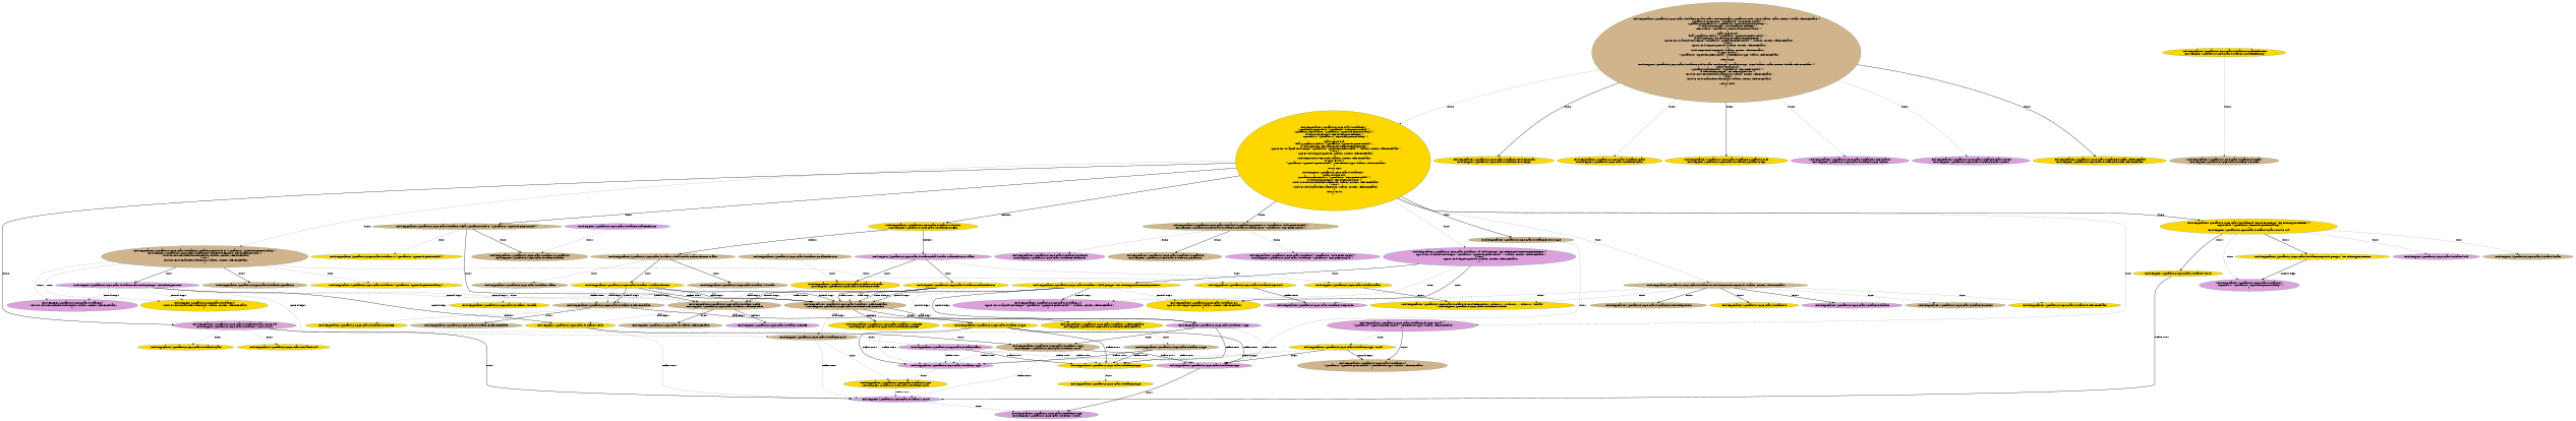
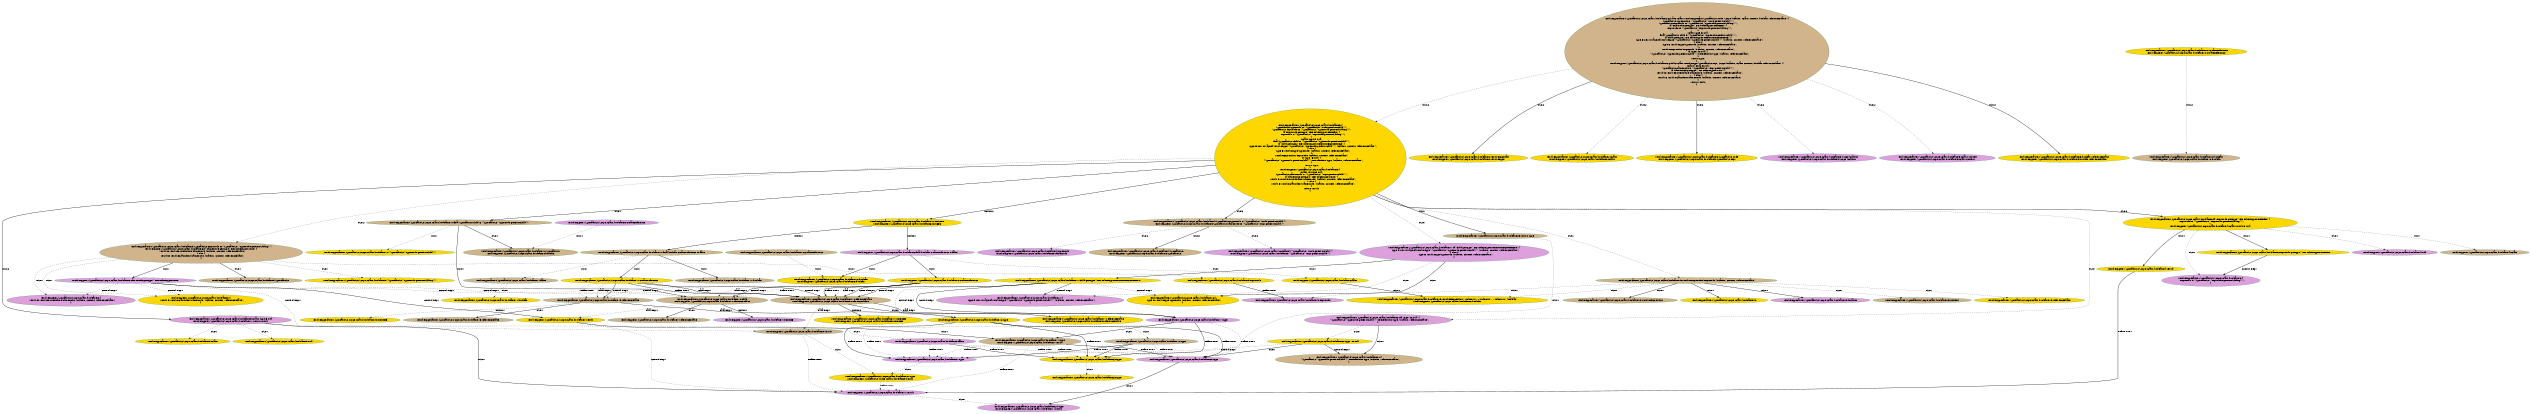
  digraph {
    fontname="DejaVu Serif"
    node [color=teal fillcolor=gold fontname="DejaVu Serif" shape=ellipse style=filled]
    edge [fontname="DejaVu Serif" style=dashed]
    n1 [label="resolveTypecast#?,SymTabAST,Scope,IClass,boolean#11:INSERT\nresolveType#?,SymTabAST,Scope,IClass,boolean#6:INSERT"]
    n2 [color=darkgreen fillcolor=tan label="resolveTypecast#?,SymTabAST,Scope,IClass,boolean#11:final boolean createReference = false"]
    n3 [color=darkgreen fillcolor=plum label="resolveType#?,SymTabAST,Scope,IClass,boolean#6:final boolean createReference = false"]
    n4 [color=darkgreen label="resolveTypecast#?,SymTabAST,Scope,IClass,boolean#11:createReference"]
    n5 [fillcolor=tan label="resolveTypecast#?,SymTabAST,Scope,IClass,boolean#11:boolean"]
    n6 [fillcolor=tan label="resolveTypecast#?,SymTabAST,Scope,IClass,boolean#11:false"]
    n7 [color=darkgreen label="resolveTypecast#?,SymTabAST,Scope,IClass,boolean#16:boolean\nresolveType#?,SymTabAST,Scope,IClass,boolean#6:boolean"]
    n8 [label="resolveType#?,SymTabAST,Scope,IClass,boolean#6:false"]
    n9 [color=darkgreen label="resolveType#?,SymTabAST,Scope,IClass,boolean#6:createReference"]
    n10 [color=darkgreen label="resolveTypecast#?,SymTabAST,Scope,IClass,boolean#3:\{\n    SymTabAST typeNode = ((SymTabAST) (node.getFirstChild()));\n    SymTabAST exprNode = ((SymTabAST) (typeNode.getNextSibling()));\n    if (exprNode.getType() == TokenTypes.RPAREN) \{\n        exprNode = ((SymTabAST) (exprNode.getNextSibling()));\n    \}\n    IClass type = null;\n    final SymTabAST child = ((SymTabAST) (typeNode.getFirstChild()));\n    if (child.getType() == TokenTypes.ARRAY_DECLARATOR) \{\n        type = new ArrayDef(resolveType(((SymTabAST) (typeNode.getFirstChild())), location, context, referencePhase));\n    \} else \{\n        type = resolveType(typeNode, location, context, referencePhase);\n    \}\n    resolveExpression(exprNode, location, context, referencePhase);\n    if (type != null) \{\n        ((SymTabAST) (typeNode.getFirstChild())).setDefinition(type, location, referencePhase);\n    \}\n    return type;\n\}\nresolveType#?,SymTabAST,Scope,IClass,boolean#3:\{\n    IClass result = null;\n    SymTabAST nameNode = ((SymTabAST) (expr.getFirstChild()));\n    if (nameNode.getType() == TokenTypes.DOT) \{\n        result = resolveDottedName(nameNode, location, context, referencePhase);\n    \} else \{\n        result = resolveClassIdent(nameNode, location, context, referencePhase);\n    \}\n    return result;\n\}"]
    n11 [color=darkgreen fillcolor=tan label="resolveTypecast#?,SymTabAST,Scope,IClass,boolean#4:SymTabAST typeNode = ((SymTabAST) (node.getFirstChild()))\nresolveType#?,SymTabAST,Scope,IClass,boolean#5:SymTabAST nameNode = ((SymTabAST) (expr.getFirstChild()))"]
    n12 [fillcolor=tan label="resolveTypecast#?,SymTabAST,Scope,IClass,boolean#5:SymTabAST exprNode = ((SymTabAST) (typeNode.getNextSibling()))\nresolveType#?,SymTabAST,Scope,IClass,boolean#6:if (nameNode.getType() == TokenTypes.DOT) \{\n    result = resolveDottedName(nameNode, location, context, referencePhase);\n\} else \{\n    result = resolveClassIdent(nameNode, location, context, referencePhase);\n\}"]
    n13 [label="resolveTypecast#?,SymTabAST,Scope,IClass,boolean#6:if (exprNode.getType() == TokenTypes.RPAREN) \{\n    exprNode = ((SymTabAST) (exprNode.getNextSibling()));\n\}\nresolveType#?,SymTabAST,Scope,IClass,boolean#4:IClass result = null"]
    n14 [color=darkgreen fillcolor=plum label="resolveTypecast#?,SymTabAST,Scope,IClass,boolean#9:IClass type = null\nresolveType#?,SymTabAST,Scope,IClass,boolean#11:return result"]
    n15 [color=darkgreen fillcolor=tan label="resolveTypecast#?,SymTabAST,Scope,IClass,boolean#10:final SymTabAST child = ((SymTabAST) (typeNode.getFirstChild()))"]
    n16 [fillcolor=plum label="resolveTypecast#?,SymTabAST,Scope,IClass,boolean#11:if (child.getType() == TokenTypes.ARRAY_DECLARATOR) \{\n    type = new ArrayDef(resolveType(((SymTabAST) (typeNode.getFirstChild())), location, context, referencePhase));\n\} else \{\n    type = resolveType(typeNode, location, context, referencePhase);\n\}"]
    n17 [color=darkgreen fillcolor=tan label="resolveTypecast#?,SymTabAST,Scope,IClass,boolean#19:resolveExpression(exprNode, location, context, referencePhase)"]
    n18 [color=darkgreen fillcolor=plum label="resolveTypecast#?,SymTabAST,Scope,IClass,boolean#20:if (type != null) \{\n    ((SymTabAST) (typeNode.getFirstChild())).setDefinition(type, location, referencePhase);\n\}"]
    n19 [fillcolor=tan label="resolveTypecast#?,SymTabAST,Scope,IClass,boolean#23:return type"]
    n20 [fillcolor=plum label="resolveTypecast#?,SymTabAST,Scope,IClass,boolean#4:typeNode\nresolveType#?,SymTabAST,Scope,IClass,boolean#5:nameNode"]
    n21 [color=darkgreen fillcolor=tan label="resolveTypecast#?,SymTabAST,Scope,IClass,boolean#4:SymTabAST\nresolveType#?,SymTabAST,Scope,IClass,boolean#5:SymTabAST"]
    n22 [fillcolor=plum label="resolveTypecast#?,SymTabAST,Scope,IClass,boolean#4:((SymTabAST) (node.getFirstChild()))\nresolveType#?,SymTabAST,Scope,IClass,boolean#5:((SymTabAST) (expr.getFirstChild()))"]
    n23 [color=darkgreen label="resolveTypecast#?,SymTabAST,Scope,IClass,boolean#5:exprNode"]
    n24 [color=darkgreen fillcolor=tan label="resolveTypecast#?,SymTabAST,Scope,IClass,boolean#5:SymTabAST"]
    n25 [label="resolveTypecast#?,SymTabAST,Scope,IClass,boolean#5:((SymTabAST) (typeNode.getNextSibling()))"]
    n26 [fillcolor=plum label="resolveType#?,SymTabAST,Scope,IClass,boolean#6:nameNode.getType() == TokenTypes.DOT"]
    n27 [color=darkgreen fillcolor=plum label="resolveType#?,SymTabAST,Scope,IClass,boolean#6:\{\n    result = resolveDottedName(nameNode, location, context, referencePhase);\n\}"]
    n28 [label="resolveType#?,SymTabAST,Scope,IClass,boolean#8:\{\n    result = resolveClassIdent(nameNode, location, context, referencePhase);\n\}"]
    n29 [label="resolveTypecast#?,SymTabAST,Scope,IClass,boolean#6:exprNode.getType() == TokenTypes.RPAREN"]
    n30 [fillcolor=plum label="resolveTypecast#?,SymTabAST,Scope,IClass,boolean#6:\{\n    exprNode = ((SymTabAST) (exprNode.getNextSibling()));\n\}"]
    n31 [color=darkgreen fillcolor=plum label="resolveType#?,SymTabAST,Scope,IClass,boolean#4:null"]
    n32 [fillcolor=tan label="resolveType#?,SymTabAST,Scope,IClass,boolean#4:IClass"]
    n33 [label="resolveType#?,SymTabAST,Scope,IClass,boolean#4:result"]
    n34 [color=darkgreen fillcolor=plum label="resolveTypecast#?,SymTabAST,Scope,IClass,boolean#9:false"]
    n35 [color=darkgreen label="resolveTypecast#?,SymTabAST,Scope,IClass,boolean#9:IClass"]
    n36 [label="resolveTypecast#?,SymTabAST,Scope,IClass,boolean#9:null"]
    n37 [fillcolor=plum label="resolveType#?,SymTabAST,Scope,IClass,boolean#11:result"]
    n38 [fillcolor=tan label="resolveTypecast#?,SymTabAST,Scope,IClass,boolean#10:child\nresolveType#?,SymTabAST,Scope,IClass,boolean#7:referencePhase"]
    n39 [color=darkgreen fillcolor=tan label="resolveTypecast#?,SymTabAST,Scope,IClass,boolean#10:SymTabAST\nresolveType#?,SymTabAST,Scope,IClass,boolean#8:boolean"]
    n40 [label="resolveTypecast#?,SymTabAST,Scope,IClass,boolean#10:((SymTabAST) (typeNode.getFirstChild()))"]
    n41 [label="resolveTypecast#?,SymTabAST,Scope,IClass,boolean#11:child.getType() == TokenTypes.ARRAY_DECLARATOR"]
    n42 [color=darkgreen fillcolor=plum label="resolveTypecast#?,SymTabAST,Scope,IClass,boolean#11:\{\n    type = new ArrayDef(resolveType(((SymTabAST) (typeNode.getFirstChild())), location, context, referencePhase));\n\}"]
    n43 [color=darkgreen label="resolveTypecast#?,SymTabAST,Scope,IClass,boolean#16:\{\n    type = resolveType(typeNode, location, context, referencePhase);\n\}"]
    n44 [color=darkgreen fillcolor=plum label="resolveTypecast#?,SymTabAST,Scope,IClass,boolean#19:exprNode"]
    n45 [color=darkgreen fillcolor=tan label="resolveTypecast#?,SymTabAST,Scope,IClass,boolean#19:resolveExpression"]
    n46 [label="resolveTypecast#?,SymTabAST,Scope,IClass,boolean#19:"]
    n47 [color=darkgreen label="resolveTypecast#?,SymTabAST,Scope,IClass,boolean#19:resolveExpression(<unknown>,<unknown>,<unknown>,boolean)\nresolveType#?,SymTabAST,Scope,IClass,boolean#6:boolean"]
    n48 [color=darkgreen fillcolor=plum label="resolveTypecast#?,SymTabAST,Scope,IClass,boolean#19:location"]
    n49 [fillcolor=tan label="resolveTypecast#?,SymTabAST,Scope,IClass,boolean#19:context"]
    n50 [color=darkgreen label="resolveTypecast#?,SymTabAST,Scope,IClass,boolean#19:referencePhase"]
    n51 [label="resolveTypecast#?,SymTabAST,Scope,IClass,boolean#20:type != null"]
    n52 [color=darkgreen fillcolor=tan label="resolveTypecast#?,SymTabAST,Scope,IClass,boolean#20:\{\n    ((SymTabAST) (typeNode.getFirstChild())).setDefinition(type, location, referencePhase);\n\}"]
    n53 [color=darkgreen label="resolveTypecast#?,SymTabAST,Scope,IClass,boolean#23:type"]
    n54 [color=darkgreen fillcolor=tan label="resolveTypecast#?,SymTabAST,Scope,IClass,boolean#2:private IClass resolveTypecast(SymTabAST node, Scope location, IClass context, boolean referencePhase) \{\n    SymTabAST typeNode = ((SymTabAST) (node.getFirstChild()));\n    SymTabAST exprNode = ((SymTabAST) (typeNode.getNextSibling()));\n    if (exprNode.getType() == TokenTypes.RPAREN) \{\n        exprNode = ((SymTabAST) (exprNode.getNextSibling()));\n    \}\n    IClass type = null;\n    final SymTabAST child = ((SymTabAST) (typeNode.getFirstChild()));\n    if (child.getType() == TokenTypes.ARRAY_DECLARATOR) \{\n        type = new ArrayDef(resolveType(((SymTabAST) (typeNode.getFirstChild())), location, context, referencePhase));\n    \} else \{\n        type = resolveType(typeNode, location, context, referencePhase);\n    \}\n    resolveExpression(exprNode, location, context, referencePhase);\n    if (type != null) \{\n        ((SymTabAST) (typeNode.getFirstChild())).setDefinition(type, location, referencePhase);\n    \}\n    return type;\n\}\nresolveType#?,SymTabAST,Scope,IClass,boolean#2:public IClass resolveType(SymTabAST expr, Scope location, IClass context, boolean referencePhase) \{\n    IClass result = null;\n    SymTabAST nameNode = ((SymTabAST) (expr.getFirstChild()));\n    if (nameNode.getType() == TokenTypes.DOT) \{\n        result = resolveDottedName(nameNode, location, context, referencePhase);\n    \} else \{\n        result = resolveClassIdent(nameNode, location, context, referencePhase);\n    \}\n    return result;\n\}"]
    n55 [label="resolveTypecast#?,SymTabAST,Scope,IClass,boolean#2:resolveTypecast\nresolveType#?,SymTabAST,Scope,IClass,boolean#2:resolveType"]
    n56 [color=darkgreen label="resolveTypecast#?,SymTabAST,Scope,IClass,boolean#2:IClass\nresolveType#?,SymTabAST,Scope,IClass,boolean#2:IClass"]
    n57 [color=darkgreen label="resolveTypecast#?,SymTabAST,Scope,IClass,boolean#3:SymTabAST node\nresolveType#?,SymTabAST,Scope,IClass,boolean#3:SymTabAST expr"]
    n58 [fillcolor=plum label="resolveTypecast#?,SymTabAST,Scope,IClass,boolean#3:Scope location\nresolveType#?,SymTabAST,Scope,IClass,boolean#3:Scope location"]
    n59 [fillcolor=plum label="resolveTypecast#?,SymTabAST,Scope,IClass,boolean#3:IClass context\nresolveType#?,SymTabAST,Scope,IClass,boolean#3:IClass context"]
    n60 [label="resolveTypecast#?,SymTabAST,Scope,IClass,boolean#3:boolean referencePhase\nresolveType#?,SymTabAST,Scope,IClass,boolean#3:boolean referencePhase"]
    n61 [color=darkgreen label="resolveType#?,SymTabAST,Scope,IClass,boolean#7:result"]
    n62 [color=darkgreen fillcolor=tan label="resolveTypecast#?,SymTabAST,Scope,IClass,boolean#17:referencePhase\nresolveType#?,SymTabAST,Scope,IClass,boolean#9:referencePhase"]
    n63 [fillcolor=tan label="resolveType#?,SymTabAST,Scope,IClass,boolean#9:result"]
    n64 [color=darkgreen fillcolor=plum label="resolveTypecast#?,SymTabAST,Scope,IClass,boolean#20:type"]
    n65 [fillcolor=plum label="resolveTypecast#?,SymTabAST,Scope,IClass,boolean#21:type"]
    n66 [fillcolor=plum label="resolveTypecast#?,SymTabAST,Scope,IClass,boolean#20:type\nresolveType#?,SymTabAST,Scope,IClass,boolean#11:result"]
    n67 [label="resolveTypecast#?,SymTabAST,Scope,IClass,boolean#21:type\nresolveType#?,SymTabAST,Scope,IClass,boolean#9:result"]
    n68 [color=darkgreen label="resolveTypecast#?,SymTabAST,Scope,IClass,boolean#23:type"]
    n69 [fillcolor=plum label="resolveType#?,SymTabAST,Scope,IClass,boolean#7:UPDATE"]
    n70 [fillcolor=tan label="resolveType#?,SymTabAST,Scope,IClass,boolean#7:referencePhase"]
    n71 [fillcolor=tan label="resolveTypecast#?,SymTabAST,Scope,IClass,boolean#17:type\nresolveType#?,SymTabAST,Scope,IClass,boolean#7:result"]
    n72 [fillcolor=plum label="resolveTypecast#?,SymTabAST,Scope,IClass,boolean#17:type"]
    n73 [fillcolor=tan label="resolveTypecast#?,SymTabAST,Scope,IClass,boolean#15:referencePhase"]
    n74 [color=darkgreen label="resolveTypecast#?,SymTabAST,Scope,IClass,boolean#12:type"]
    n75 [color=darkgreen label="resolveTypecast#?,SymTabAST,Scope,IClass,boolean#17:referencePhase\nresolveType#?,SymTabAST,Scope,IClass,boolean#9:referencePhase"]
    n76 [color=darkgreen label="resolveTypecast#?,SymTabAST,Scope,IClass,boolean#17:UPDATE\nresolveType#?,SymTabAST,Scope,IClass,boolean#9:UPDATE"]
    n77 [fillcolor=tan label="resolveTypecast#?,SymTabAST,Scope,IClass,boolean#15:referencePhase"]
    n78 [color=darkgreen label="resolveTypecast#?,SymTabAST,Scope,IClass,boolean#15:UPDATE"]
    n79 [fillcolor=tan label="resolveTypecast#?,SymTabAST,Scope,IClass,boolean#12:type"]
    n80 [color=darkgreen label="resolveTypecast#?,SymTabAST,Scope,IClass,boolean#18:createReference\nresolveType#?,SymTabAST,Scope,IClass,boolean#10:createReference"]
    n81 [fillcolor=tan label="resolveTypecast#?,SymTabAST,Scope,IClass,boolean#18:boolean\nresolveType#?,SymTabAST,Scope,IClass,boolean#10:boolean"]
    n82 [color=darkgreen fillcolor=tan label="resolveTypecast#?,SymTabAST,Scope,IClass,boolean#16:createReference"]
    n83 [label="resolveTypecast#?,SymTabAST,Scope,IClass,boolean#11:boolean"]
    n84 [fillcolor=plum label="resolveType#?,SymTabAST,Scope,IClass,boolean#8:createReference"]
    n1 -> n2 [label="Action:1" style=bold]
    n1 -> n3 [label="Action:1" style=bold]
    n2 -> n4 [label="AST:1" style=bold]
    n2 -> n5 [label="AST:1" style=bold]
    n2 -> n6 [label="AST:1"]
    n3 -> n7 [label="AST:1" style=bold]
    n3 -> n8 [label="AST:1"]
    n3 -> n9 [label="AST:1" style=bold]
    n4 -> n62 [label="Define Use:1" style=bold]
    n4 -> n62 [label="Data Dep:1" style=bold]
    n4 -> n62 [label="Control Dep:1" style=bold]
    n4 -> n73 [label="Define Use:1"]
    n4 -> n73 [label="Data Dep:1"]
    n4 -> n73 [label="Control Dep:1" style=bold]
    n6 -> n83 [label="AST:1"]
    n8 -> n47 [label="AST:1" style=bold]
    n9 -> n38 [label="Define Use:1"]
    n9 -> n38 [label="Data Dep:1"]
    n9 -> n38 [label="Control Dep:1" style=bold]
    n9 -> n62 [label="Define Use:1" style=bold]
    n9 -> n62 [label="Data Dep:1"]
    n9 -> n62 [label="Control Dep:1" style=bold]
    n10 -> n1 [label="Action:2" style=bold]
    n10 -> n11 [label="AST:2" style=bold]
    n10 -> n12 [label="AST:2"]
    n10 -> n13 [label="AST:2" style=bold]
    n10 -> n14 [label="AST:2" style=bold]
    n10 -> n15 [label="AST:1" style=bold]
    n10 -> n16 [label="AST:1"]
    n10 -> n17 [label="AST:1"]
    n10 -> n18 [label="AST:1"]
    n10 -> n19 [label="AST:1" style=bold]
    n11 -> n20 [label="AST:2"]
    n11 -> n21 [label="AST:2" style=bold]
    n11 -> n22 [label="AST:2"]
    n12 -> n23 [label="AST:1"]
    n12 -> n24 [label="AST:1" style=bold]
    n12 -> n25 [label="AST:1"]
    n12 -> n26 [label="AST:1" style=bold]
    n12 -> n27 [label="AST:1"]
    n12 -> n28 [label="AST:1"]
    n13 -> n29 [label="AST:1" style=bold]
    n13 -> n30 [label="AST:1"]
    n13 -> n31 [label="AST:1"]
    n13 -> n32 [label="AST:1"]
    n13 -> n33 [label="AST:1" style=bold]
    n14 -> n34 [label="AST:1"]
    n14 -> n35 [label="AST:1"]
    n14 -> n36 [label="AST:1"]
    n14 -> n37 [label="AST:1" style=bold]
    n15 -> n38 [label="AST:1" style=bold]
    n15 -> n39 [label="AST:1" style=bold]
    n15 -> n40 [label="AST:1"]
    n16 -> n41 [label="AST:1" style=bold]
    n16 -> n42 [label="AST:1"]
    n16 -> n43 [label="AST:1" style=bold]
    n17 -> n44 [label="AST:1"]
    n17 -> n45 [label="AST:1" style=bold]
    n17 -> n46 [label="AST:1" style=bold]
    n17 -> n47 [label="AST:1"]
    n17 -> n48 [label="AST:1" style=bold]
    n17 -> n49 [label="AST:1"]
    n17 -> n50 [label="AST:1"]
    n18 -> n51 [label="AST:1"]
    n18 -> n52 [label="AST:1" style=bold]
    n19 -> n53 [label="AST:1"]
    n23 -> n44 [label="Define Use:1" style=bold]
    n26 -> n27 [label="Control Dep:1"]
    n26 -> n28 [label="Control Dep:1"]
    n26 -> n38 [label="Control Dep:1"]
    n26 -> n61 [label="Control Dep:1" style=bold]
    n26 -> n62 [label="Control Dep:1"]
    n26 -> n63 [label="Control Dep:1"]
    n29 -> n30 [label="Control Dep:1" style=bold]
    n33 -> n37 [label="Define Use:1" style=bold]
    n34 -> n53 [label="Define Use:1" style=bold]
    n34 -> n64 [label="Define Use:1"]
    n34 -> n65 [label="Define Use:1"]
    n37 -> n66 [label="AST:1"]
    n38 -> n61 [label="Data Dep:1"]
    n38 -> n69 [label="Action:1" style=bold]
    n38 -> n70 [label="AST:1" style=bold]
    n41 -> n42 [label="Control Dep:1" style=bold]
    n41 -> n43 [label="Control Dep:1"]
    n41 -> n62 [label="Control Dep:1" style=bold]
    n41 -> n72 [label="Control Dep:1" style=bold]
    n41 -> n73 [label="Control Dep:1"]
    n41 -> n74 [label="Control Dep:1"]
    n51 -> n52 [label="Control Dep:1" style=bold]
    n51 -> n64 [label="AST:1" style=bold]
    n51 -> n65 [label="Control Dep:1"]
    n53 -> n68 [label="AST:1"]
    n54 -> n10 [label="AST:2"]
    n54 -> n55 [label="AST:2" style=bold]
    n54 -> n56 [label="AST:2"]
    n54 -> n57 [label="AST:2" style=bold]
    n54 -> n58 [label="AST:2"]
    n54 -> n59 [label="AST:2"]
    n54 -> n60 [label="AST:2" style=bold]
-   n61 -> n37 [label="Define Use:1"]
+   n61 -> n37 [label="Control Dep:1"]
    n61 -> n71 [label="AST:1" style=bold]
    n62 -> n63 [label="Data Dep:1"]
    n62 -> n72 [label="Data Dep:1" style=bold]
    n62 -> n75 [label="AST:2" style=bold]
    n62 -> n76 [label="Action:2" style=bold]
    n63 -> n37 [label="Define Use:1"]
    n63 -> n67 [label="AST:1"]
    n64 -> n66 [label="AST:1" style=bold]
    n65 -> n67 [label="AST:1"]
    n67 -> n37 [label="Define Use:1"]
    n71 -> n37 [label="Define Use:1"]
    n71 -> n53 [label="Define Use:1"]
    n71 -> n64 [label="Define Use:1" style=bold]
    n71 -> n65 [label="Define Use:1"]
    n72 -> n53 [label="Define Use:1" style=bold]
    n72 -> n64 [label="Define Use:1"]
    n72 -> n65 [label="Define Use:1"]
    n72 -> n71 [label="AST:1" style=bold]
    n73 -> n74 [label="Data Dep:1" style=bold]
    n73 -> n77 [label="AST:1" style=bold]
    n73 -> n78 [label="Action:1"]
    n74 -> n53 [label="Define Use:1" style=bold]
    n74 -> n64 [label="Define Use:1" style=bold]
    n74 -> n65 [label="Define Use:1" style=bold]
    n74 -> n79 [label="AST:1"]
    n79 -> n53 [label="Define Use:1" style=bold]
    n79 -> n64 [label="Define Use:1"]
    n79 -> n65 [label="Define Use:1" style=bold]
    n80 -> n81 [label="AST:2"]
    n82 -> n7 [label="AST:1"]
    n84 -> n39 [label="AST:1"]
  }
